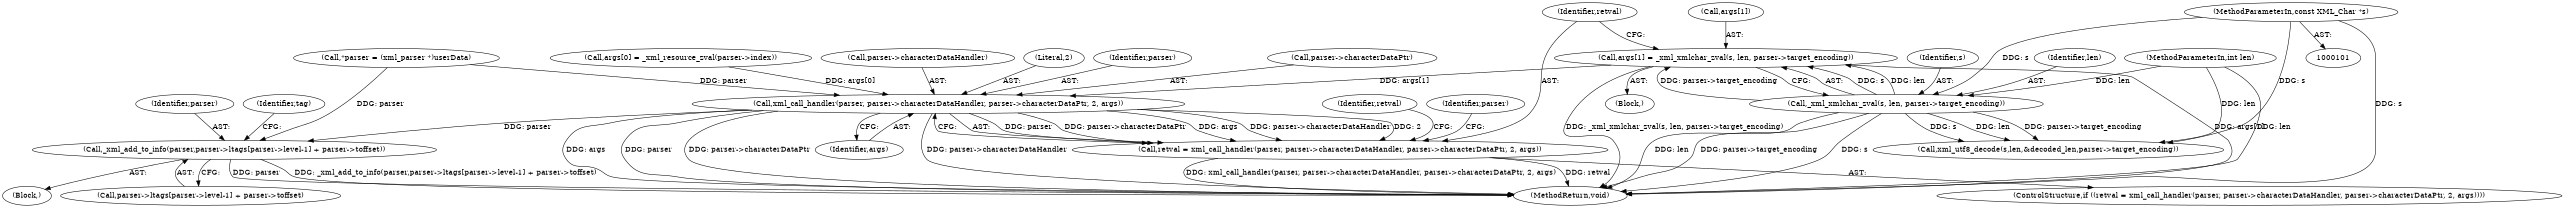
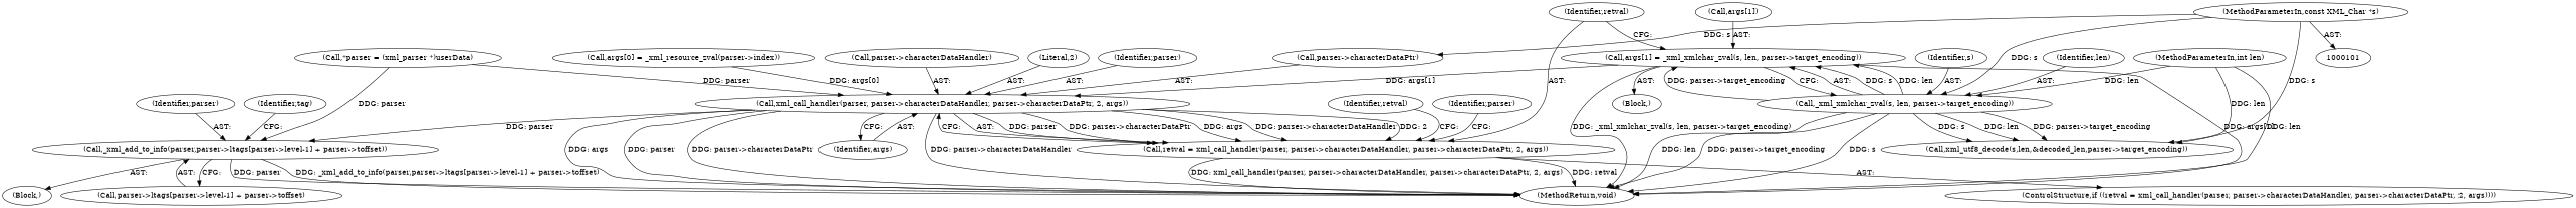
  digraph {
    n1 [label="(Call,args[1] = _xml_xmlchar_zval(s, len, parser->target_encoding))"]
    n2 [label="(Call,_xml_xmlchar_zval(s, len, parser->target_encoding))"]
    n3 [label="(Call,xml_call_handler(parser, parser->characterDataHandler, parser->characterDataPtr, 2, args))"]
    n4 [label="(MethodReturn,void)"]
    n5 [label="(Block,)"]
    n6 [label="(Call,xml_utf8_decode(s,len,&decoded_len,parser->target_encoding))"]
    n7 [label="(Call,retval = xml_call_handler(parser, parser->characterDataHandler, parser->characterDataPtr, 2, args))"]
    n8 [label="(Call,_xml_add_to_info(parser,parser->ltags[parser->level-1] + parser->toffset))"]
    n9 [label="(Identifier,args)"]
    n10 [label="(MethodParameterIn,const XML_Char *s)"]
    1000101
    n12 [label="(MethodParameterIn,int len)"]
    n13 [label="(ControlStructure,if ((retval = xml_call_handler(parser, parser->characterDataHandler, parser->characterDataPtr, 2, args))))"]
    n14 [label="(Block,)"]
    n15 [label="(Call,parser->ltags[parser->level-1] + parser->toffset)"]
    n16 [label="(Call,args[0] = _xml_resource_zval(parser->index))"]
    n17 [label="(Literal,2)"]
    n18 [label="(Identifier,retval)"]
    n19 [label="(Identifier,retval)"]
    n20 [label="(Call,parser->characterDataPtr)"]
    n21 [label="(Identifier,s)"]
    n22 [label="(Identifier,len)"]
    n23 [label="(Identifier,parser)"]
    n24 [label="(Call,args[1])"]
    n25 [label="(Call,*parser = (xml_parser *)userData)"]
    n26 [label="(Identifier,parser)"]
    n27 [label="(Identifier,tag)"]
    n28 [label="(Call,parser->characterDataHandler)"]
    n29 [label="(Identifier,parser)"]
    n1 -> n2 [label="CFG: "]
    n1 -> n3 [label="DDG: args[1]"]
    n1 -> n4 [label="DDG: _xml_xmlchar_zval(s, len, parser->target_encoding)"]
    n1 -> n4 [label="DDG: args[1]"]
    n1 -> n5 [label="AST: "]
    n2 -> n1 [label="AST: "]
    n2 -> n1 [label="DDG: s"]
    n2 -> n1 [label="DDG: len"]
    n2 -> n1 [label="DDG: parser->target_encoding"]
    n2 -> n4 [label="DDG: s"]
    n2 -> n4 [label="DDG: len"]
    n2 -> n4 [label="DDG: parser->target_encoding"]
    n2 -> n6 [label="DDG: s"]
    n2 -> n6 [label="DDG: len"]
    n2 -> n6 [label="DDG: parser->target_encoding"]
    n3 -> n4 [label="DDG: args"]
    n3 -> n4 [label="DDG: parser"]
    n3 -> n4 [label="DDG: parser->characterDataPtr"]
    n3 -> n4 [label="DDG: parser->characterDataHandler"]
    n3 -> n7 [label="AST: "]
    n3 -> n7 [label="DDG: parser"]
    n3 -> n7 [label="DDG: parser->characterDataPtr"]
    n3 -> n7 [label="DDG: args"]
    n3 -> n7 [label="DDG: parser->characterDataHandler"]
    n3 -> n7 [label="DDG: 2"]
    n3 -> n8 [label="DDG: parser"]
    n3 -> n9 [label="CFG: "]
    n7 -> n3 [label="CFG: "]
    n7 -> n4 [label="DDG: retval"]
    n7 -> n4 [label="DDG: xml_call_handler(parser, parser->characterDataHandler, parser->characterDataPtr, 2, args)"]
    n7 -> n13 [label="AST: "]
    n8 -> n4 [label="DDG: _xml_add_to_info(parser,parser->ltags[parser->level-1] + parser->toffset)"]
    n8 -> n4 [label="DDG: parser"]
    n8 -> n14 [label="AST: "]
    n8 -> n15 [label="CFG: "]
    n9 -> n3 [label="AST: "]
    n10 -> n2 [label="DDG: s"]
-   n10 -> n4 [label="DDG: s"]
+   n10 -> n20 [label="DDG: s"]
    n10 -> n6 [label="DDG: s"]
    n10 -> 1000101 [label="AST: "]
    n12 -> n2 [label="DDG: len"]
    n12 -> n4 [label="DDG: len"]
    n12 -> n6 [label="DDG: len"]
    n15 -> n8 [label="AST: "]
    n16 -> n3 [label="DDG: args[0]"]
    n17 -> n3 [label="AST: "]
    n18 -> n1 [label="CFG: "]
    n18 -> n7 [label="AST: "]
    n19 -> n7 [label="CFG: "]
    n20 -> n3 [label="AST: "]
    n21 -> n2 [label="AST: "]
    n22 -> n2 [label="AST: "]
    n23 -> n8 [label="AST: "]
    n24 -> n1 [label="AST: "]
    n25 -> n3 [label="DDG: parser"]
    n25 -> n8 [label="DDG: parser"]
    n26 -> n7 [label="CFG: "]
    n27 -> n8 [label="CFG: "]
    n28 -> n3 [label="AST: "]
    n29 -> n3 [label="AST: "]
  }
